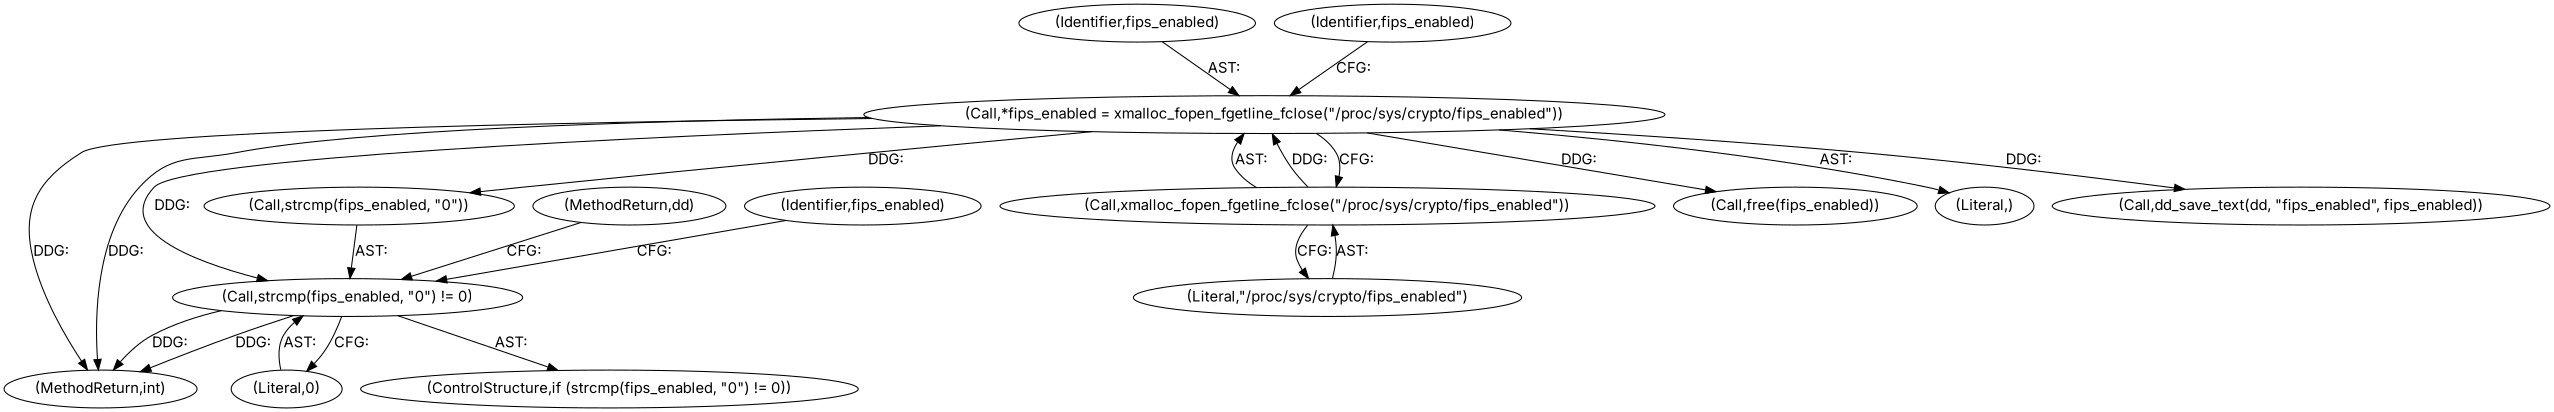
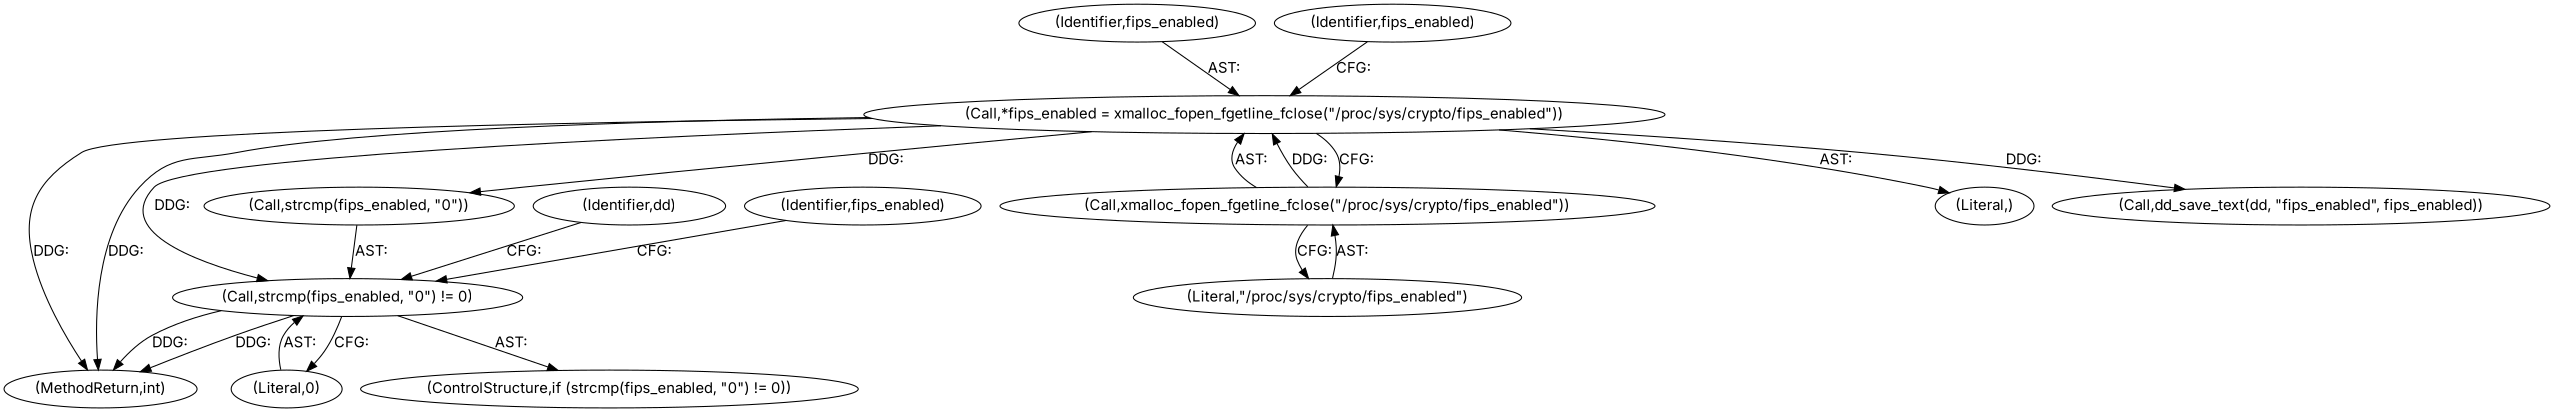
  digraph {
    fontname=Inter
    node [fontname=Inter]
    edge [fontname=Inter]
    n1 [label="(Call,strcmp(fips_enabled, \"0\") != 0)"]
    n2 [label="(MethodReturn,int)"]
    n3 [label="(Literal,0)"]
    n4 [label="(ControlStructure,if (strcmp(fips_enabled, \"0\") != 0))"]
    n5 [label="(Call,*fips_enabled = xmalloc_fopen_fgetline_fclose(\"/proc/sys/crypto/fips_enabled\"))"]
    n6 [label="(Call,xmalloc_fopen_fgetline_fclose(\"/proc/sys/crypto/fips_enabled\"))"]
-   n7 [label="(Call,free(fips_enabled))"]
    n8 [label="(Call,strcmp(fips_enabled, \"0\"))"]
    n9 [label="(Literal,)"]
    n10 [label="(Call,dd_save_text(dd, \"fips_enabled\", fips_enabled))"]
    n11 [label="(Literal,\"/proc/sys/crypto/fips_enabled\")"]
    n12 [label="(Identifier,fips_enabled)"]
-   n13 [label="(MethodReturn,dd)"]
+   n13 [label="(Identifier,dd)"]
    n14 [label="(Identifier,fips_enabled)"]
    n15 [label="(Identifier,fips_enabled)"]
    n1 -> n2 [label="DDG: "]
    n1 -> n2 [label="DDG: "]
    n1 -> n3 [label="CFG: "]
    n1 -> n4 [label="AST: "]
    n3 -> n1 [label="AST: "]
    n5 -> n1 [label="DDG: "]
    n5 -> n2 [label="DDG: "]
    n5 -> n2 [label="DDG: "]
    n5 -> n6 [label="CFG: "]
-   n5 -> n7 [label="DDG: "]
    n5 -> n8 [label="DDG: "]
    n5 -> n9 [label="AST: "]
    n5 -> n10 [label="DDG: "]
    n6 -> n5 [label="AST: "]
    n6 -> n5 [label="DDG: "]
    n6 -> n11 [label="CFG: "]
    n8 -> n1 [label="AST: "]
    n11 -> n6 [label="AST: "]
    n12 -> n5 [label="AST: "]
    n13 -> n1 [label="CFG: "]
    n14 -> n1 [label="CFG: "]
    n15 -> n5 [label="CFG: "]
  }
